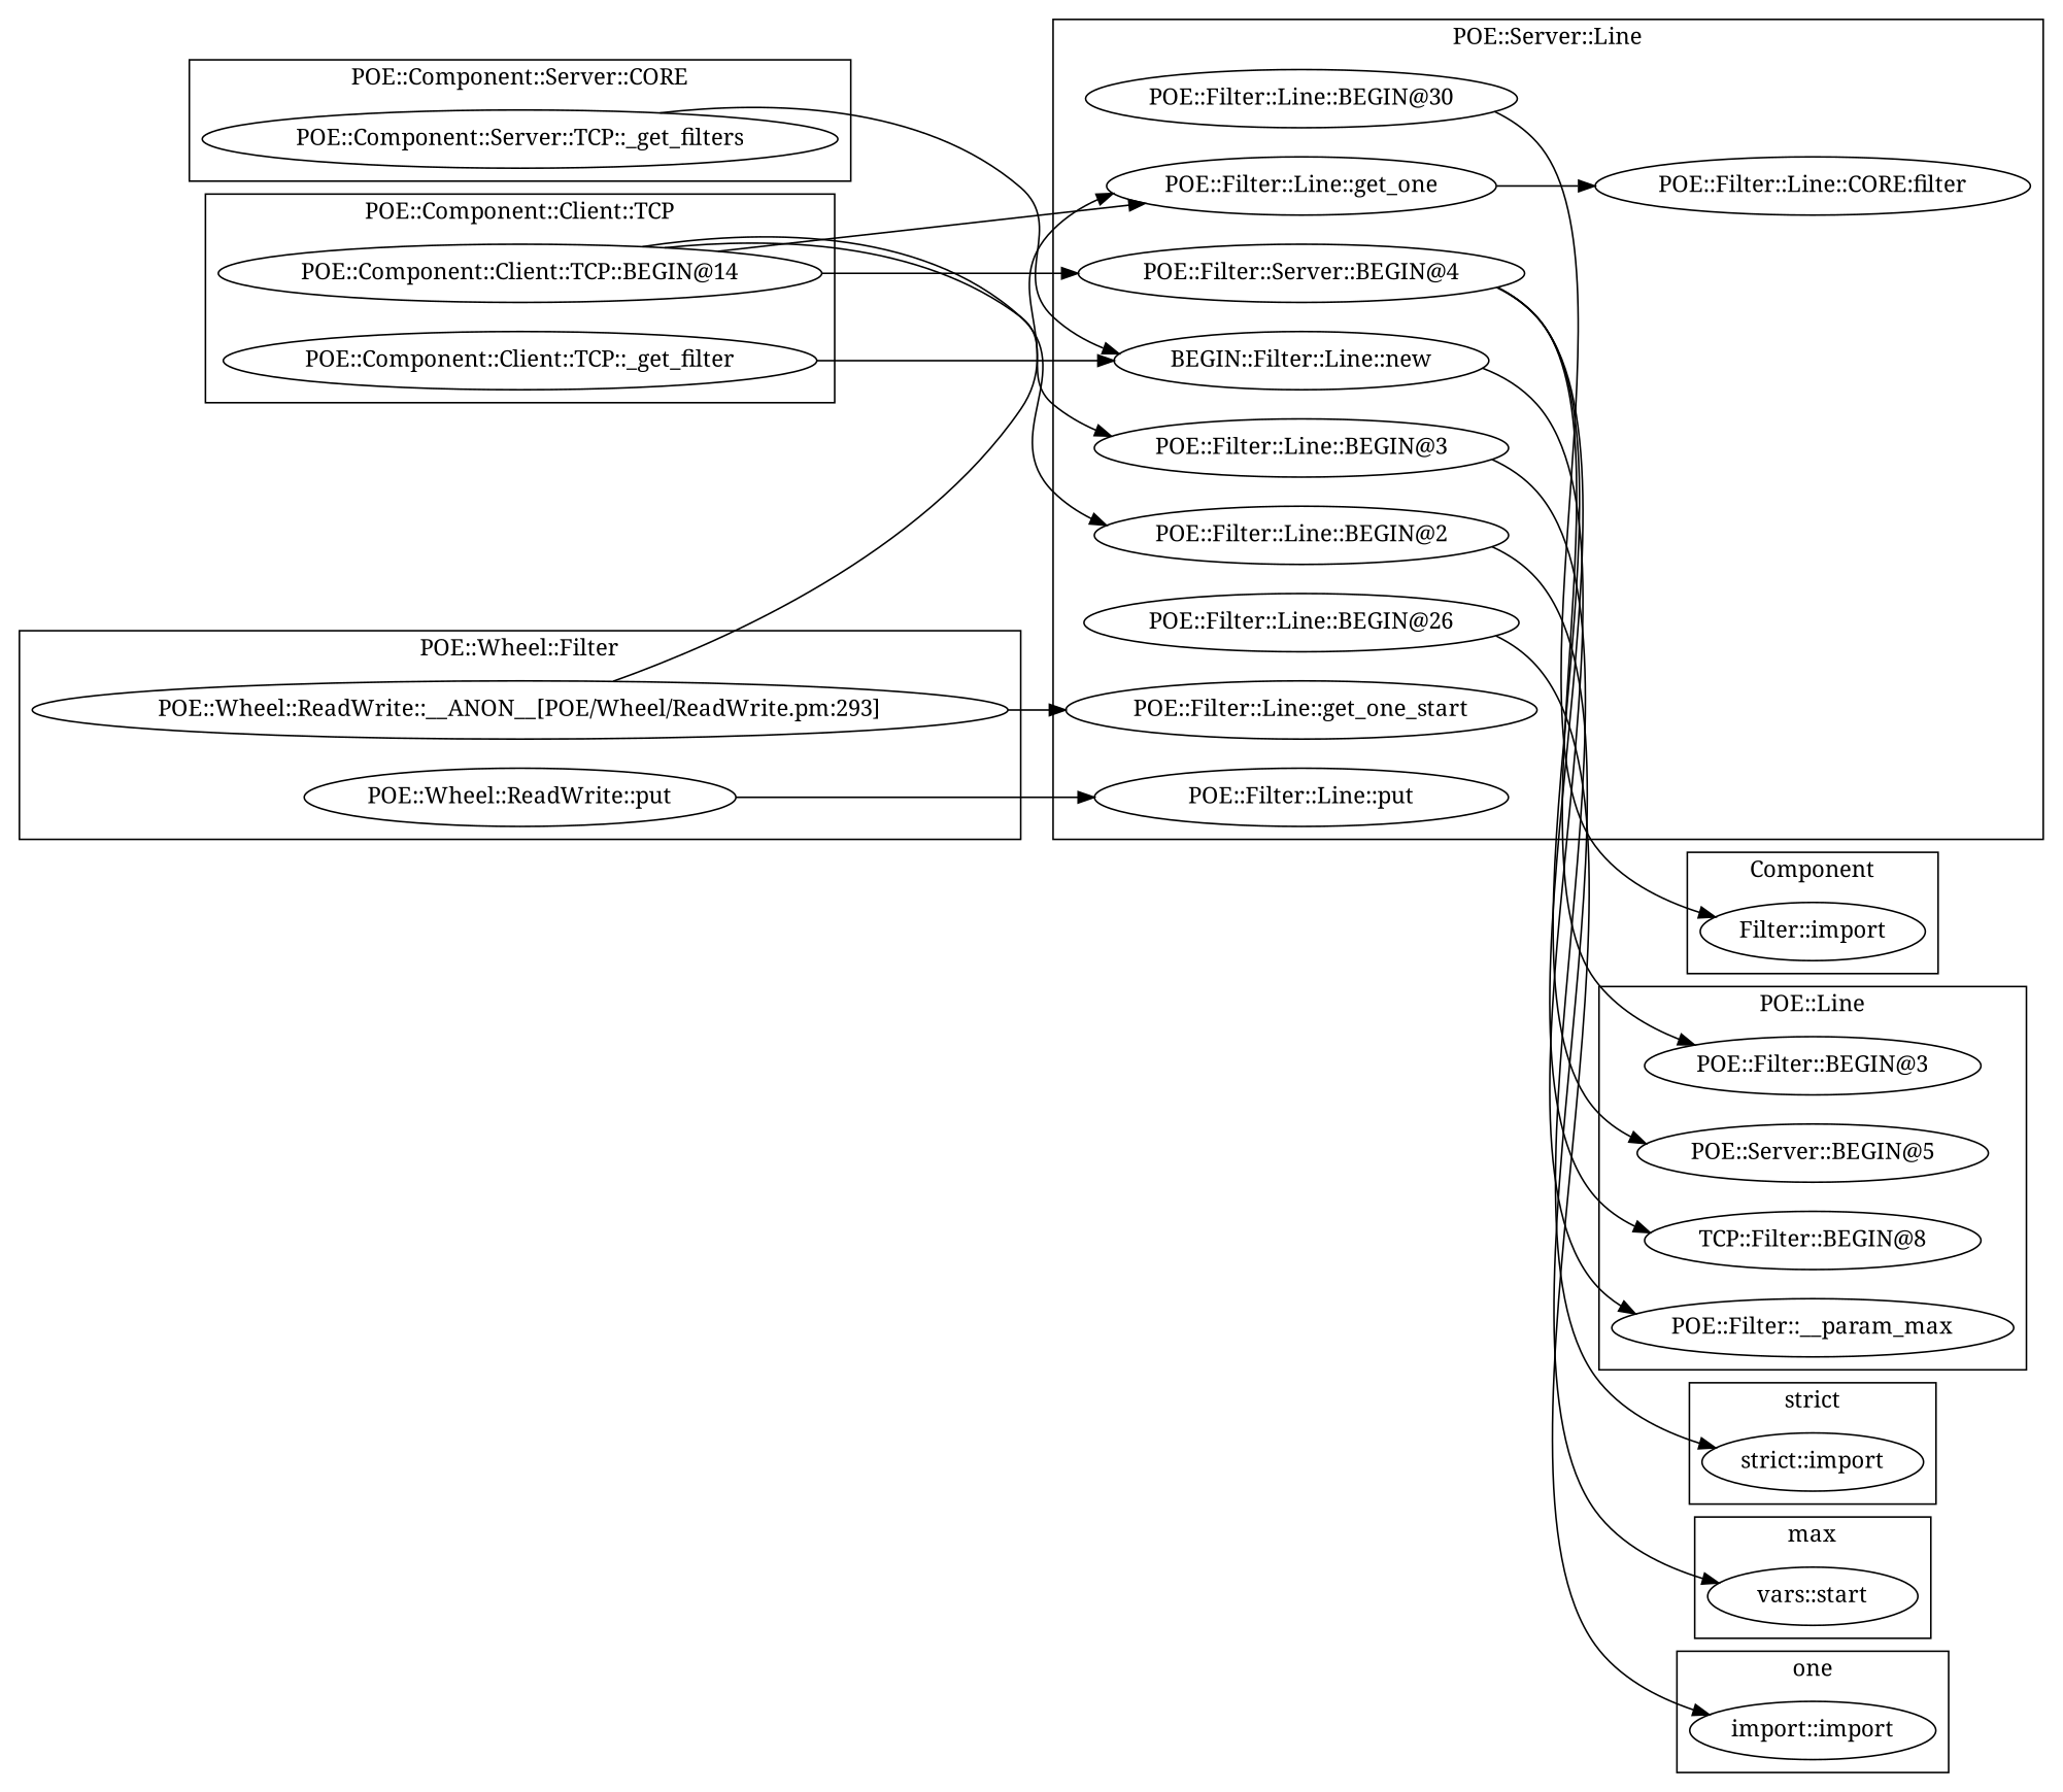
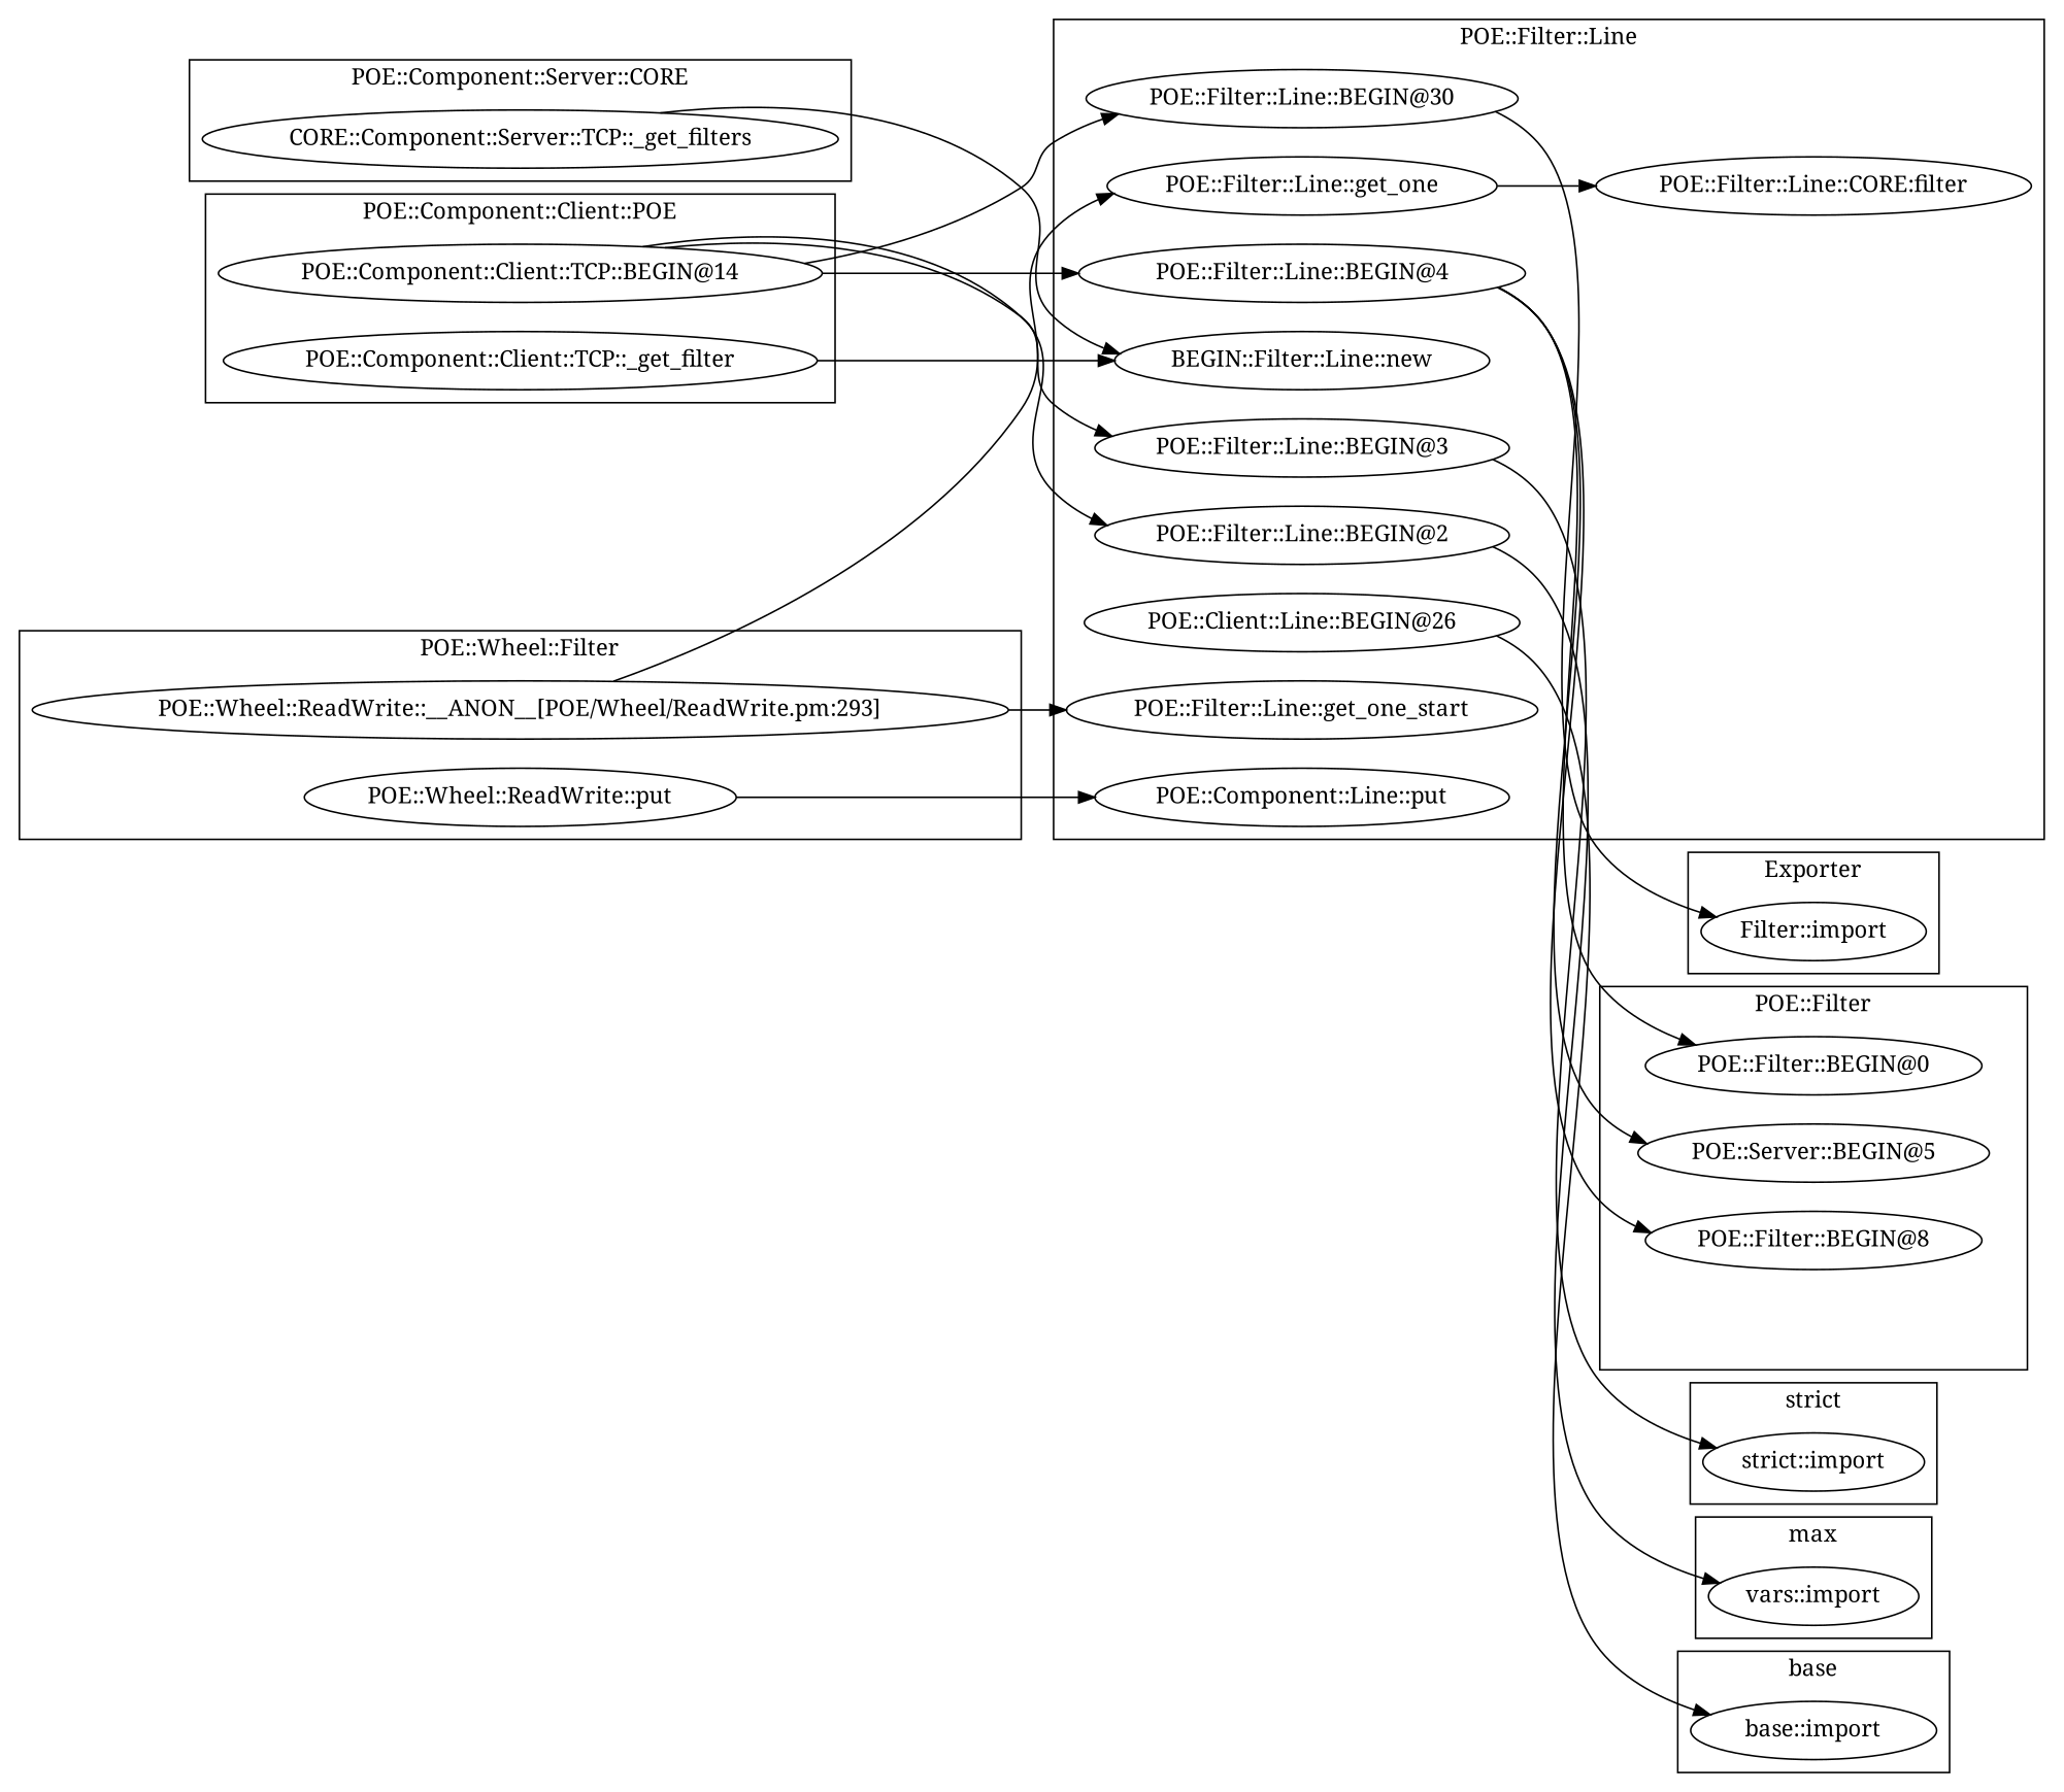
  digraph {
    fontname="Noto Serif"
    rankdir=LR
    node [fontname="Noto Serif"]
    edge [fontname="Noto Serif"]
-   "base::import" [label="import::import"]
+   "base::import"
    n2 [label="Filter::import"]
-   "POE::Filter::BEGIN@3"
+   "POE::Filter::BEGIN@3" [label="POE::Filter::BEGIN@0"]
    n4 [label="POE::Server::BEGIN@5"]
-   "POE::Filter::BEGIN@8" [label="TCP::Filter::BEGIN@8"]
-   "POE::Filter::__param_max"
-   "POE::Component::Server::TCP::_get_filters"
+   "POE::Filter::BEGIN@8"
+   "POE::Component::Server::TCP::_get_filters" [label="CORE::Component::Server::TCP::_get_filters"]
    n8 [label="POE::Filter::Line::BEGIN@30"]
-   "POE::Filter::Line::BEGIN@4" [label="POE::Filter::Server::BEGIN@4"]
+   "POE::Filter::Line::BEGIN@4"
    "POE::Filter::Line::BEGIN@3"
    n11 [label="BEGIN::Filter::Line::new"]
-   "POE::Filter::Line::put"
+   "POE::Filter::Line::put" [label="POE::Component::Line::put"]
    n13 [label="POE::Filter::Line::BEGIN@2"]
-   "POE::Filter::Line::BEGIN@26"
+   "POE::Filter::Line::BEGIN@26" [label="POE::Client::Line::BEGIN@26"]
    "POE::Filter::Line::get_one_start"
    "POE::Filter::Line::get_one"
    n17 [label="POE::Filter::Line::CORE:filter"]
-   "vars::import" [label="vars::start"]
+   "vars::import"
    "POE::Component::Client::TCP::BEGIN@14"
    "POE::Component::Client::TCP::_get_filter"
    "POE::Wheel::ReadWrite::put"
    "POE::Wheel::ReadWrite::__ANON__[POE/Wheel/ReadWrite.pm:293]"
    "strict::import"
    subgraph cluster_1 {
-     label=one
+     label=base
      "base::import"
    }
    subgraph cluster_2 {
-     label=Component
+     label=Exporter
      n2
    }
    subgraph cluster_3 {
-     label="POE::Line"
+     label="POE::Filter"
      "POE::Filter::BEGIN@3"
      n4
      "POE::Filter::BEGIN@8"
-     "POE::Filter::__param_max"
    }
    subgraph cluster_4 {
      label="POE::Component::Server::CORE"
      "POE::Component::Server::TCP::_get_filters"
    }
    subgraph cluster_5 {
-     label="POE::Server::Line"
+     label="POE::Filter::Line"
      n8
      "POE::Filter::Line::BEGIN@4"
      "POE::Filter::Line::BEGIN@3"
      n11
      "POE::Filter::Line::put"
      n13
      "POE::Filter::Line::BEGIN@26"
      "POE::Filter::Line::get_one_start"
      "POE::Filter::Line::get_one"
      n17
    }
    subgraph cluster_6 {
      label=max
      "vars::import"
    }
    subgraph cluster_7 {
-     label="POE::Component::Client::TCP"
+     label="POE::Component::Client::POE"
      "POE::Component::Client::TCP::BEGIN@14"
      "POE::Component::Client::TCP::_get_filter"
    }
    subgraph cluster_8 {
      label="POE::Wheel::Filter"
      "POE::Wheel::ReadWrite::put"
      "POE::Wheel::ReadWrite::__ANON__[POE/Wheel/ReadWrite.pm:293]"
    }
    subgraph cluster_9 {
      label="strict"
      "strict::import"
    }
    "POE::Component::Server::TCP::_get_filters" -> n11
    n8 -> n2
    "POE::Filter::Line::BEGIN@4" -> "POE::Filter::BEGIN@3"
    "POE::Filter::Line::BEGIN@4" -> n4
    "POE::Filter::Line::BEGIN@4" -> "POE::Filter::BEGIN@8"
    "POE::Filter::Line::BEGIN@3" -> "strict::import"
-   n11 -> "POE::Filter::__param_max"
    n13 -> "vars::import"
    "POE::Filter::Line::BEGIN@26" -> "base::import"
    "POE::Filter::Line::get_one" -> n17
-   "POE::Component::Client::TCP::BEGIN@14" -> "POE::Filter::Line::get_one"
+   "POE::Component::Client::TCP::BEGIN@14" -> n8
    "POE::Component::Client::TCP::BEGIN@14" -> "POE::Filter::Line::BEGIN@4"
    "POE::Component::Client::TCP::BEGIN@14" -> "POE::Filter::Line::BEGIN@3"
    "POE::Component::Client::TCP::BEGIN@14" -> n13
    "POE::Component::Client::TCP::_get_filter" -> n11
    "POE::Wheel::ReadWrite::put" -> "POE::Filter::Line::put"
    "POE::Wheel::ReadWrite::__ANON__[POE/Wheel/ReadWrite.pm:293]" -> "POE::Filter::Line::get_one_start"
    "POE::Wheel::ReadWrite::__ANON__[POE/Wheel/ReadWrite.pm:293]" -> "POE::Filter::Line::get_one"
  }
